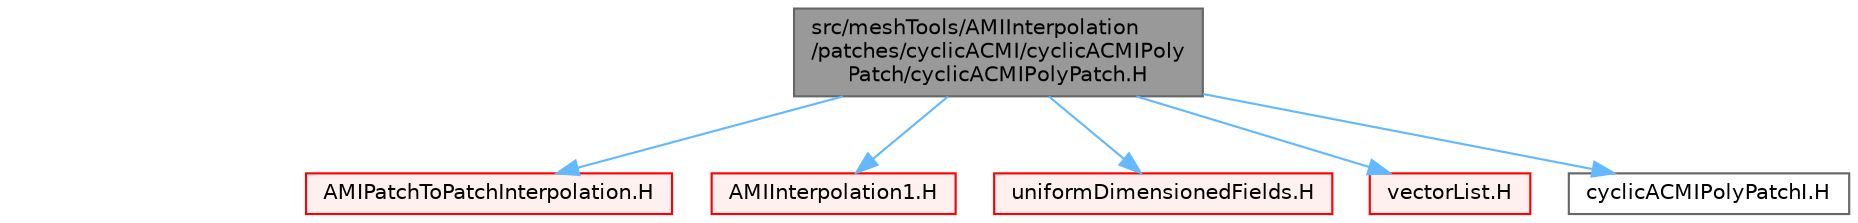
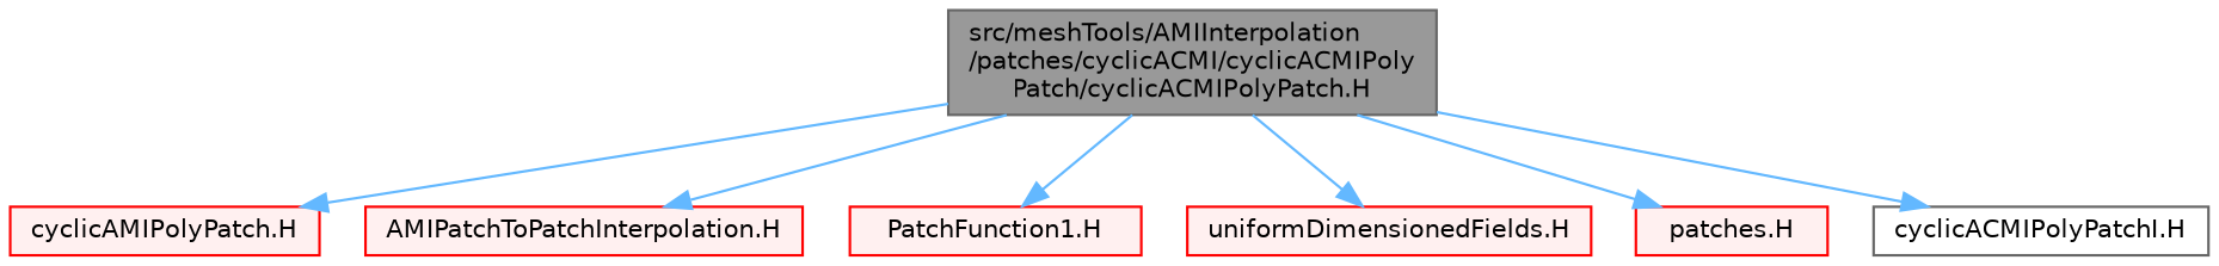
  digraph {
    node [color=red fillcolor="#FFF0F0" fontname=Helvetica fontsize=10 shape=box style=filled]
    edge [color=steelblue1 fontname=Helvetica fontsize=10 labelfontname=Helvetica labelfontsize=10 style=solid]
    n1 [color=gray40 fillcolor=grey60 fontcolor=black height=0.2 label="src/meshTools/AMIInterpolation\l/patches/cyclicACMI/cyclicACMIPoly\lPatch/cyclicACMIPolyPatch.H" width=0.4]
+   n2 [height=0.2 label="cyclicAMIPolyPatch.H" width=0.4]
    n3 [height=0.2 label="AMIPatchToPatchInterpolation.H" width=0.4]
-   n4 [height=0.2 label="AMIInterpolation1.H" width=0.4]
+   n4 [height=0.2 label="PatchFunction1.H" width=0.4]
    n5 [height=0.2 label="uniformDimensionedFields.H" width=0.4]
-   n6 [height=0.2 label="vectorList.H" width=0.4]
+   n6 [height=0.2 label="patches.H" width=0.4]
    n7 [color=grey40 fillcolor=white height=0.2 label="cyclicACMIPolyPatchI.H" width=0.4]
+   n1 -> n2
    n1 -> n3
    n1 -> n4
    n1 -> n5
    n1 -> n6
    n1 -> n7
  }
